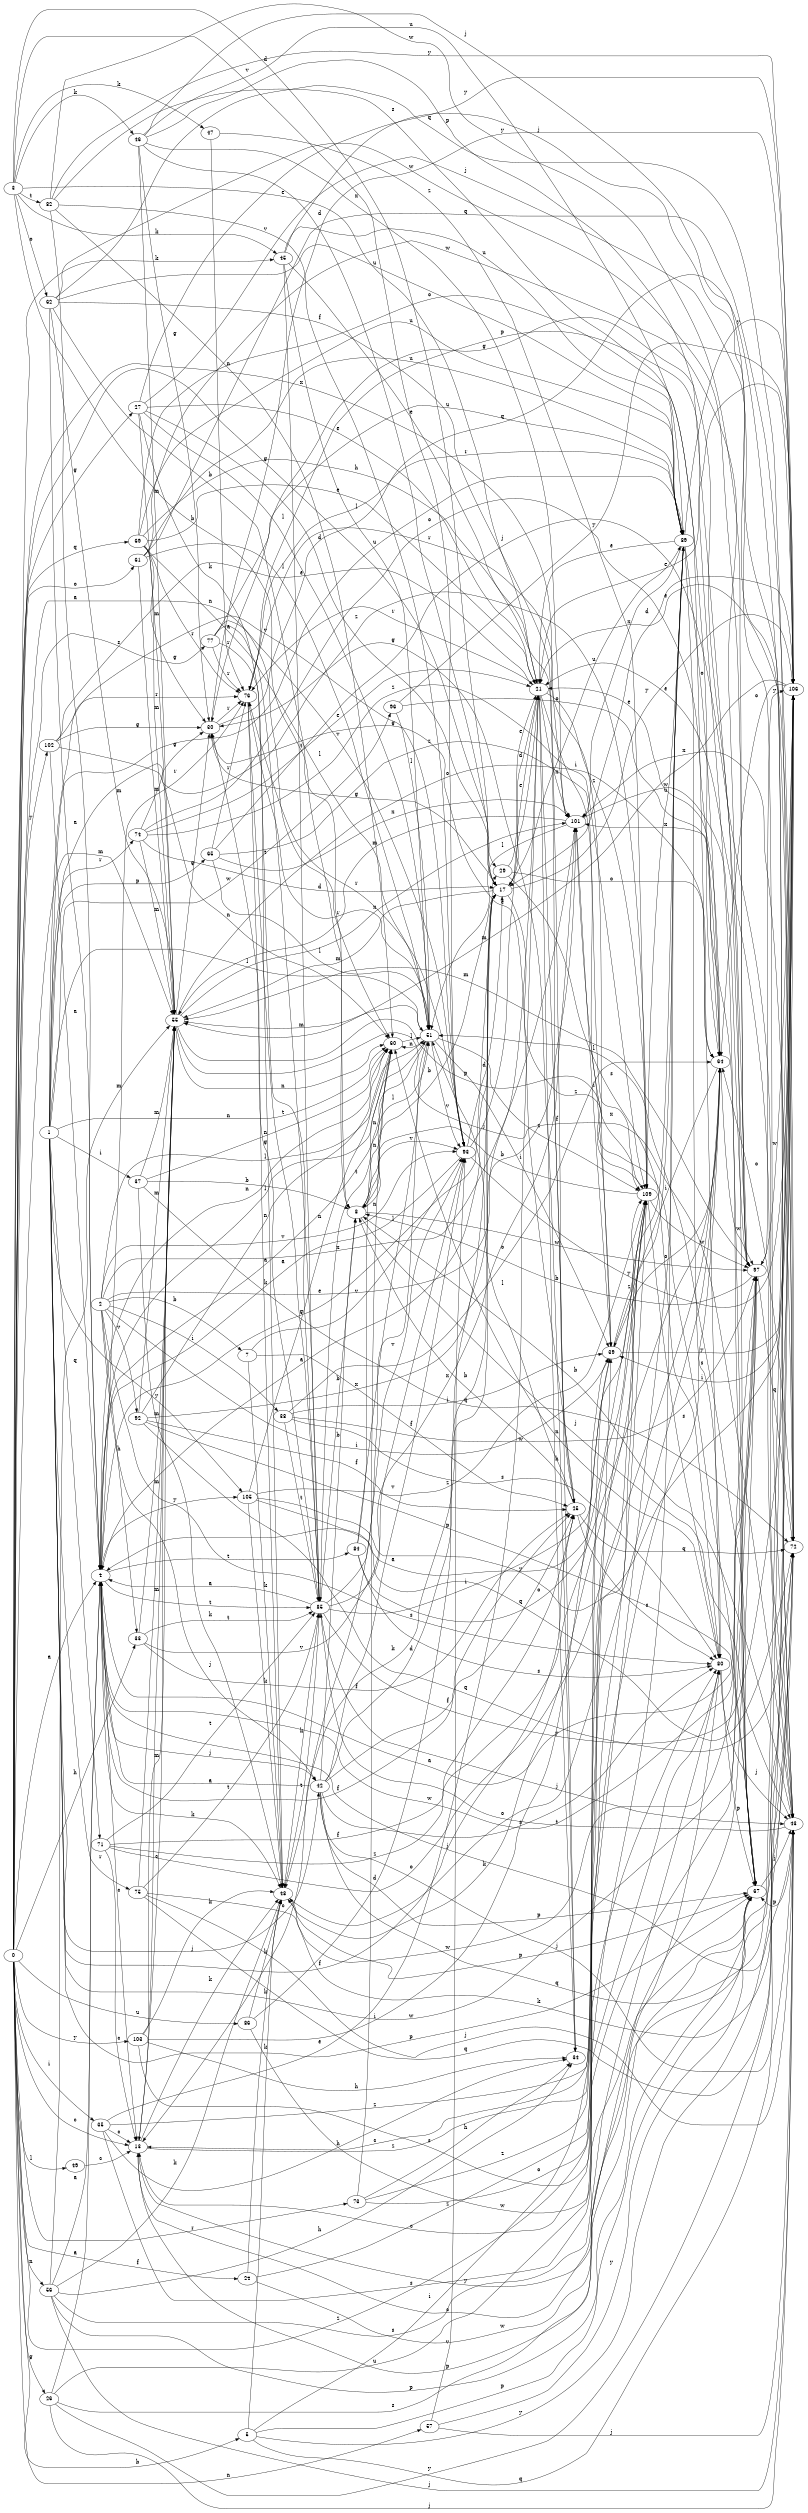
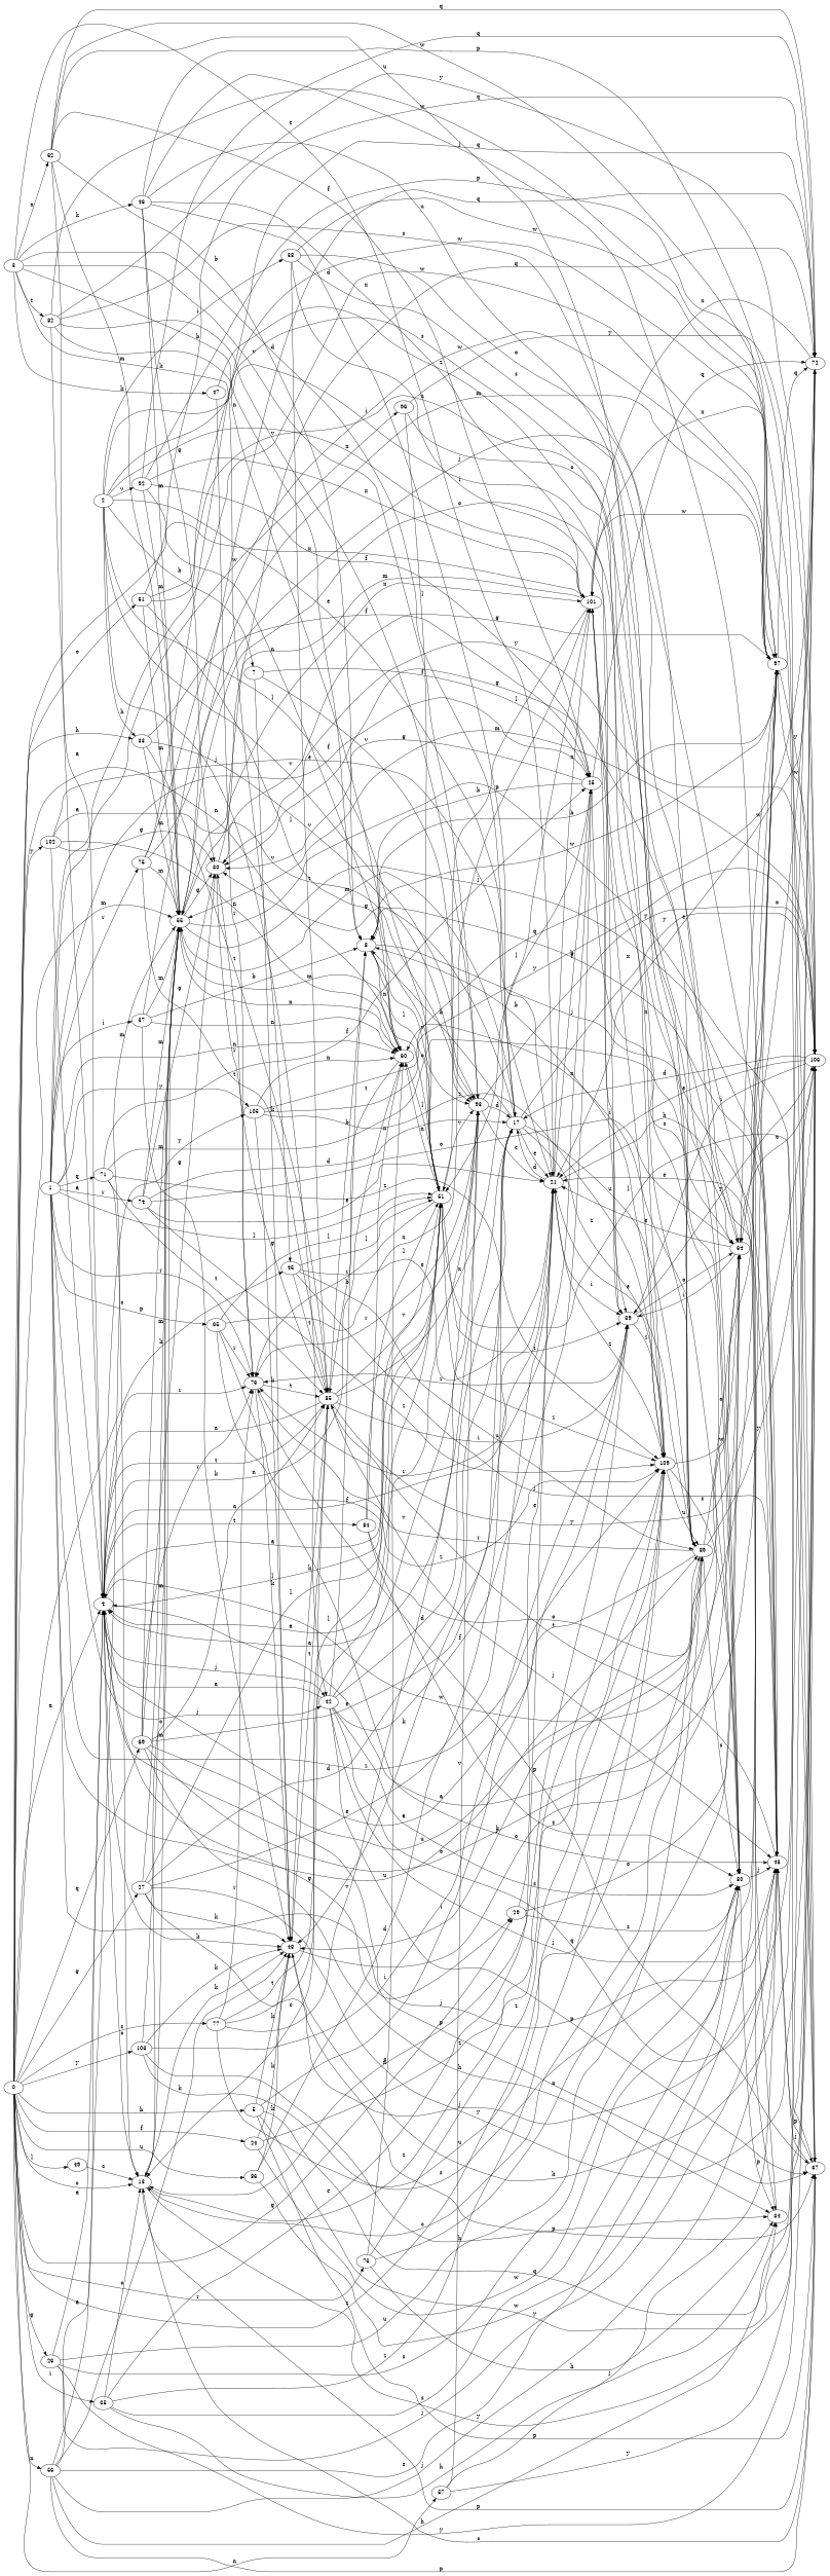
  strict digraph {
    rankdir=LR
    0
    4
    5
    13
    24
    26
    27
    29
    33
    35
    45
    49
    55
    56
    57
    60
    61
    69
    73
    77
    86
    101
    102
    103
    109
    25
    42
    51
    76
    97
    105
    43
    48
    84
    85
    67
    39
    72
    106
    89
    80
    21
    17
    64
    93
    34
    30
    8
    1
    37
    65
    71
    74
    75
    96
    2
    7
    38
    92
    3
    46
    47
    62
    82
    0 -> 4 [label=a]
    0 -> 5 [label=b]
    0 -> 13 [label=c]
    0 -> 24 [label=f]
    0 -> 26 [label=g]
    0 -> 27 [label=g]
    0 -> 29 [label=g]
    0 -> 33 [label=h]
    0 -> 35 [label=i]
    0 -> 45 [label=k]
    0 -> 49 [label=l]
    0 -> 55 [label=m]
    0 -> 56 [label=n]
    0 -> 57 [label=n]
    0 -> 60 [label=n]
    0 -> 61 [label=o]
    0 -> 69 [label=q]
    0 -> 73 [label=r]
    0 -> 77 [label=s]
    0 -> 86 [label=u]
    0 -> 101 [label=x]
    0 -> 102 [label=y]
    0 -> 103 [label=y]
    0 -> 109 [label=z]
    4 -> 13 [label=c]
    4 -> 29 [label=g]
    4 -> 60 [label=n]
    4 -> 25 [label=f]
    4 -> 42 [label=j]
    4 -> 51 [label=l]
    4 -> 76 [label=r]
    4 -> 97 [label=w]
    4 -> 105 [label=y]
    4 -> 43 [label=j]
    4 -> 48 [label=k]
    4 -> 84 [label=t]
    4 -> 85 [label=t]
    5 -> 48 [label=k]
    5 -> 67 [label=p]
    5 -> 39 [label=i]
    5 -> 72 [label=q]
    5 -> 106 [label=y]
    13 -> 55 [label=m]
    13 -> 109 [label=z]
    13 -> 48 [label=k]
    13 -> 67 [label=p]
    13 -> 106 [label=y]
    24 -> 109 [label=z]
    24 -> 97 [label=w]
    24 -> 48 [label=k]
    26 -> 4 [label=a]
    26 -> 43 [label=j]
    26 -> 106 [label=y]
    26 -> 89 [label=u]
    26 -> 80 [label=s]
    27 -> 55 [label=m]
    27 -> 51 [label=l]
    27 -> 43 [label=j]
    27 -> 48 [label=k]
    27 -> 106 [label=y]
    27 -> 21 [label=e]
    27 -> 17 [label=d]
    29 -> 80 [label=s]
    29 -> 21 [label=e]
    29 -> 64 [label=o]
    33 -> 55 [label=m]
    33 -> 25 [label=f]
    33 -> 85 [label=t]
    33 -> 93 [label=v]
    35 -> 13 [label=c]
    35 -> 109 [label=z]
    35 -> 80 [label=s]
    35 -> 21 [label=e]
    35 -> 34 [label=h]
    45 -> 51 [label=l]
    45 -> 43 [label=j]
    45 -> 85 [label=t]
    45 -> 89 [label=u]
    45 -> 21 [label=e]
    49 -> 13 [label=c]
    55 -> 13 [label=c]
    55 -> 60 [label=n]
    55 -> 101 [label=x]
    55 -> 43 [label=j]
    55 -> 67 [label=p]
    55 -> 64 [label=o]
    55 -> 30 [label=g]
    56 -> 4 [label=a]
    56 -> 55 [label=m]
    56 -> 43 [label=j]
    56 -> 48 [label=k]
    56 -> 67 [label=p]
    56 -> 80 [label=s]
    56 -> 34 [label=h]
    57 -> 43 [label=j]
    57 -> 106 [label=y]
    57 -> 93 [label=v]
    60 -> 51 [label=l]
    60 -> 85 [label=t]
    61 -> 55 [label=m]
    61 -> 51 [label=l]
    61 -> 97 [label=w]
    61 -> 72 [label=q]
    61 -> 89 [label=u]
    69 -> 55 [label=m]
    69 -> 76 [label=r]
    69 -> 85 [label=a]
    69 -> 89 [label=u]
    69 -> 21 [label=e]
    69 -> 64 [label=o]
    69 -> 34 [label=h]
    69 -> 30 [label=g]
    73 -> 60 [label=n]
    73 -> 109 [label=z]
    73 -> 64 [label=o]
    73 -> 34 [label=h]
    77 -> 51 [label=l]
    77 -> 76 [label=r]
    77 -> 85 [label=t]
    77 -> 89 [label=u]
    77 -> 93 [label=v]
    86 -> 97 [label=w]
    86 -> 48 [label=k]
    86 -> 17 [label=d]
    101 -> 55 [label=m]
    101 -> 51 [label=l]
    101 -> 97 [label=w]
    101 -> 39 [label=i]
    102 -> 4 [label=a]
    102 -> 60 [label=n]
    102 -> 21 [label=e]
    102 -> 93 [label=v]
    102 -> 30 [label=g]
    103 -> 55 [label=m]
    103 -> 48 [label=k]
    103 -> 39 [label=i]
    103 -> 80 [label=s]
    103 -> 34 [label=h]
    109 -> 101 [label=x]
    109 -> 97 [label=w]
    109 -> 89 [label=u]
    109 -> 80 [label=s]
    109 -> 8 [label=b]
    25 -> 51 [label=l]
    25 -> 72 [label=q]
    25 -> 80 [label=s]
    25 -> 30 [label=g]
    25 -> 8 [label=b]
    42 -> 4 [label=a]
    42 -> 25 [label=f]
    42 -> 43 [label=j]
    42 -> 67 [label=p]
    42 -> 72 [label=q]
    42 -> 80 [label=s]
    42 -> 17 [label=d]
    42 -> 93 [label=v]
    42 -> 8 [label=b]
    51 -> 4 [label=a]
    51 -> 13 [label=c]
    51 -> 55 [label=m]
    51 -> 60 [label=n]
    51 -> 109 [label=z]
    51 -> 76 [label=r]
    51 -> 39 [label=i]
    51 -> 93 [label=v]
    76 -> 48 [label=k]
    76 -> 85 [label=t]
    76 -> 67 [label=p]
    97 -> 4 [label=a]
    97 -> 55 [label=m]
    97 -> 72 [label=q]
    97 -> 106 [label=y]
    97 -> 30 [label=g]
    97 -> 8 [label=b]
    105 -> 60 [label=n]
    105 -> 109 [label=z]
    105 -> 48 [label=k]
    105 -> 72 [label=q]
    105 -> 106 [label=y]
    43 -> 85 [label=t]
    43 -> 67 [label=p]
    43 -> 21 [label=e]
    43 -> 8 [label=b]
    48 -> 85 [label=t]
    48 -> 67 [label=p]
    48 -> 64 [label=o]
    84 -> 60 [label=n]
    84 -> 51 [label=l]
    84 -> 80 [label=s]
    84 -> 64 [label=o]
    85 -> 4 [label=a]
    85 -> 101 [label=x]
    85 -> 43 [label=j]
    85 -> 48 [label=k]
    85 -> 39 [label=i]
    85 -> 106 [label=y]
    85 -> 93 [label=v]
    85 -> 30 [label=g]
    85 -> 8 [label=b]
    67 -> 13 [label=c]
    67 -> 101 [label=x]
    67 -> 51 [label=l]
    67 -> 43 [label=j]
    39 -> 13 [label=c]
    39 -> 109 [label=z]
    39 -> 76 [label=r]
    39 -> 106 [label=y]
    39 -> 64 [label=o]
    72 -> 101 [label=x]
    72 -> 48 [label=k]
    72 -> 21 [label=e]
    72 -> 64 [label=o]
    106 -> 55 [label=m]
    106 -> 97 [label=w]
    106 -> 39 [label=i]
    106 -> 21 [label=e]
    106 -> 17 [label=d]
    106 -> 64 [label=o]
    89 -> 4 [label=a]
    89 -> 13 [label=c]
    89 -> 101 [label=x]
    89 -> 76 [label=r]
    89 -> 48 [label=k]
    89 -> 106 [label=y]
    89 -> 80 [label=s]
    89 -> 21 [label=e]
    89 -> 64 [label=o]
    80 -> 60 [label=n]
    80 -> 43 [label=j]
-   80 -> 67 [label=p]
+   80 -> 34 [label=p]
    21 -> 101 [label=x]
    21 -> 109 [label=z]
    21 -> 25 [label=f]
    21 -> 76 [label=r]
    21 -> 39 [label=i]
    21 -> 17 [label=d]
    21 -> 34 [label=h]
    17 -> 4 [label=a]
    17 -> 55 [label=m]
    17 -> 109 [label=z]
    17 -> 48 [label=k]
    17 -> 106 [label=y]
    17 -> 89 [label=u]
    17 -> 21 [label=e]
    17 -> 30 [label=g]
    17 -> 8 [label=b]
    64 -> 97 [label=w]
    64 -> 39 [label=i]
    64 -> 21 [label=e]
    93 -> 4 [label=a]
    93 -> 76 [label=r]
    93 -> 106 [label=y]
    93 -> 21 [label=e]
    93 -> 17 [label=d]
    34 -> 30 [label=g]
    30 -> 76 [label=r]
    30 -> 72 [label=q]
    30 -> 106 [label=y]
    8 -> 60 [label=n]
    8 -> 51 [label=l]
    8 -> 97 [label=w]
    8 -> 43 [label=j]
    8 -> 93 [label=v]
    1 -> 60 [label=n]
    1 -> 109 [label=z]
    1 -> 25 [label=f]
    1 -> 42 [label=j]
    1 -> 51 [label=l]
    1 -> 76 [label=r]
    1 -> 97 [label=w]
    1 -> 105 [label=y]
    1 -> 67 [label=p]
    1 -> 89 [label=u]
    1 -> 37 [label=i]
    1 -> 65 [label=p]
    1 -> 71 [label=q]
    1 -> 74 [label=r]
    1 -> 75 [label=r]
    1 -> 96 [label=w]
    37 -> 55 [label=m]
    37 -> 60 [label=n]
    37 -> 48 [label=k]
    37 -> 72 [label=q]
    37 -> 8 [label=b]
    65 -> 101 [label=x]
    65 -> 109 [label=z]
    65 -> 51 [label=l]
    65 -> 76 [label=r]
    65 -> 43 [label=j]
    71 -> 13 [label=c]
    71 -> 109 [label=z]
    71 -> 25 [label=f]
    71 -> 85 [label=t]
    71 -> 64 [label=o]
    74 -> 55 [label=m]
    74 -> 109 [label=z]
    74 -> 21 [label=e]
    74 -> 17 [label=d]
    74 -> 64 [label=o]
    74 -> 30 [label=g]
    75 -> 55 [label=m]
    75 -> 97 [label=w]
    75 -> 43 [label=j]
    75 -> 85 [label=t]
    75 -> 72 [label=q]
    96 -> 51 [label=l]
    96 -> 106 [label=y]
    96 -> 64 [label=o]
    2 -> 33 [label=h]
    2 -> 101 [label=x]
    2 -> 42 [label=j]
    2 -> 51 [label=l]
    2 -> 39 [label=i]
    2 -> 80 [label=s]
    2 -> 21 [label=e]
    2 -> 93 [label=v]
    2 -> 7 [label=b]
    2 -> 38 [label=i]
    2 -> 92 [label=v]
    7 -> 25 [label=f]
    7 -> 48 [label=k]
    7 -> 93 [label=v]
    38 -> 97 [label=w]
    38 -> 85 [label=t]
    38 -> 39 [label=i]
    38 -> 80 [label=s]
    38 -> 64 [label=o]
    92 -> 55 [label=m]
    92 -> 60 [label=n]
    92 -> 101 [label=x]
    92 -> 25 [label=f]
    92 -> 67 [label=p]
    92 -> 72 [label=q]
    3 -> 45 [label=k]
    3 -> 21 [label=e]
    3 -> 17 [label=d]
    3 -> 93 [label=v]
    3 -> 8 [label=b]
    3 -> 46 [label=k]
    3 -> 47 [label=k]
    3 -> 62 [label=o]
    3 -> 82 [label=t]
    46 -> 55 [label=m]
    46 -> 101 [label=x]
    46 -> 43 [label=j]
    46 -> 67 [label=p]
    46 -> 89 [label=u]
    46 -> 17 [label=d]
    46 -> 30 [label=g]
    47 -> 109 [label=z]
    47 -> 76 [label=r]
    62 -> 4 [label=a]
    62 -> 55 [label=m]
    62 -> 25 [label=f]
    62 -> 97 [label=w]
    62 -> 72 [label=q]
    62 -> 89 [label=u]
    62 -> 8 [label=b]
    82 -> 4 [label=a]
    82 -> 60 [label=n]
    82 -> 97 [label=w]
    82 -> 106 [label=y]
    82 -> 80 [label=s]
    82 -> 93 [label=v]
  }
